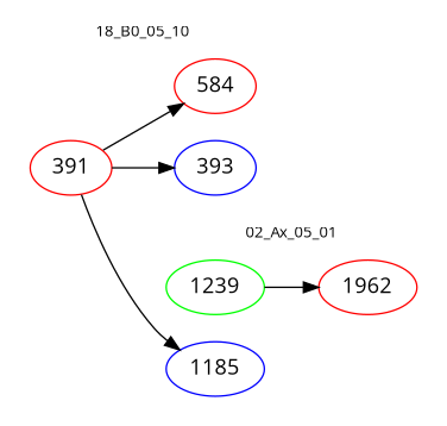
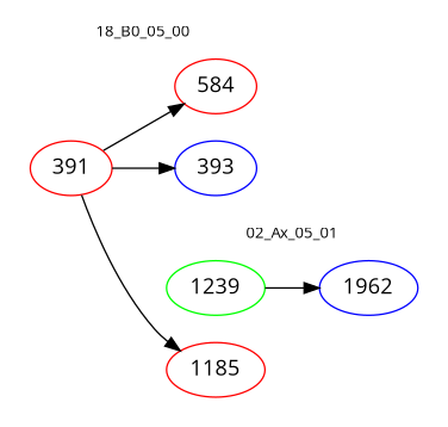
  digraph {
    fontname="Open Sans"
    rankdir=LR
    node [color=red fontname="Open Sans"]
    edge [color=black fontname="Open Sans"]
    n1 [color=green label=1239]
-   n2 [color=blue label=1185]
-   n3 [label=1962]
+   n2 [label=1185]
+   n3 [color=blue label=1962]
    n4 [label=391]
    n5 [color=blue label=393]
    n6 [label=584]
    subgraph cluster_1 {
      color=white
      fontsize=10
      label="02_Ax_05_01"
      n1
      n2
      n3
    }
    subgraph cluster_2 {
      color=white
      fontsize=10
-     label="18_B0_05_10"
+     label="18_B0_05_00"
      n4
      n5
      n6
    }
    n1 -> n3
    n4 -> n2
    n4 -> n5
    n4 -> n6
  }
